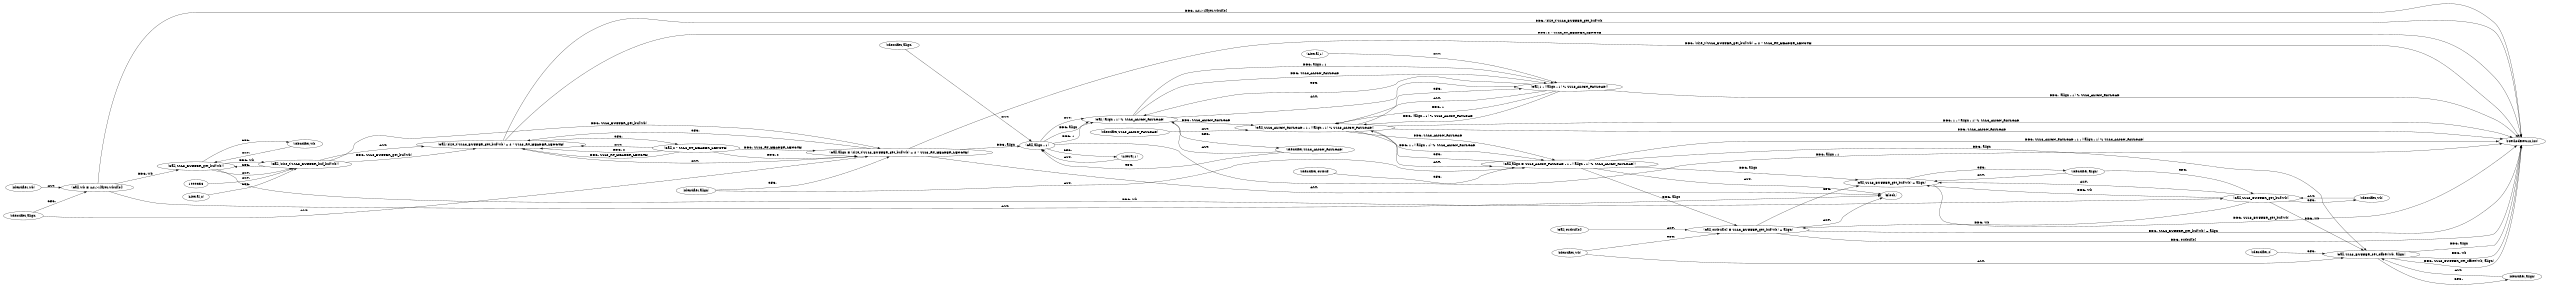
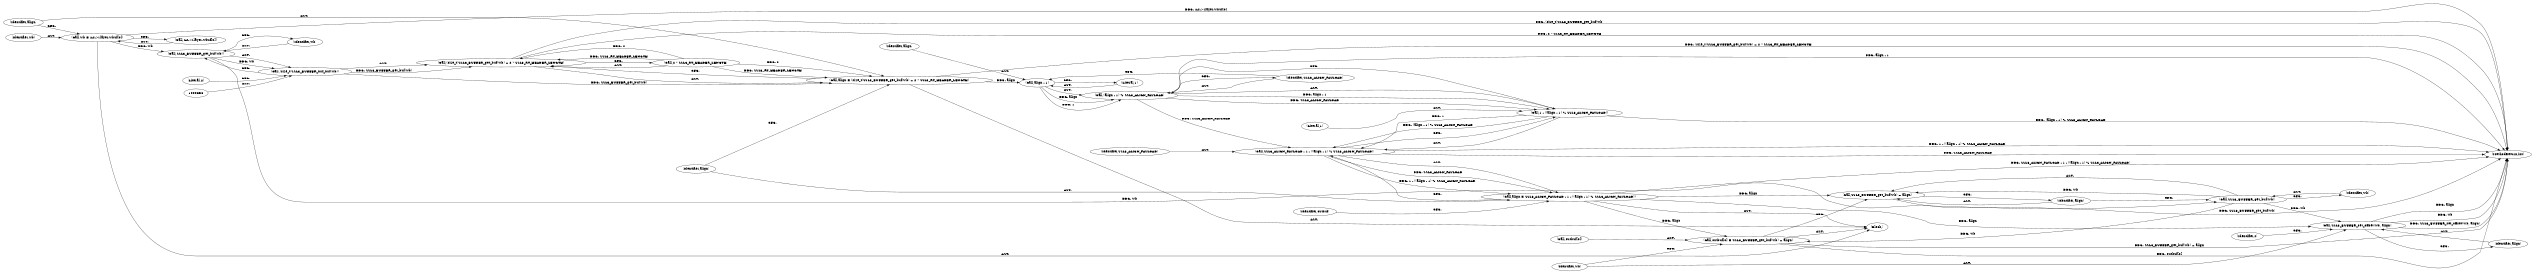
  digraph {
    rankdir=LR
    n1 [label="(Call,wb = &s->rlayer.wbuf[0])"]
    n2 [label="(Call,SSL3_BUFFER_get_buf(wb))"]
    n3 [label="(Block,)"]
    n4 [label="(MethodReturn,int)"]
+   n5 [label="(Call,&s->rlayer.wbuf[0])"]
    n6 [label="(Call,(size_t)SSL3_BUFFER_buf_buf(wb))"]
    n7 [label="(Call,SSL3_BUFFER_get_buf(wb))"]
    n8 [label="(Identifier,wb)"]
    n9 [label="(Call,align = (size_t)SSL3_BUFFER_get_buf(wb) + 2 * SSL3_RT_HEADER_LENGTH)"]
    n10 [label="(Call,(size_t)SSL3_BUFFER_get_buf(wb) + 2 * SSL3_RT_HEADER_LENGTH)"]
    n11 [label="(Call,outbuf[0] = SSL3_BUFFER_get_buf(wb) + align)"]
    n12 [label="(Call,SSL3_BUFFER_get_buf(wb) + align)"]
    n13 [label="(Call,SSL3_BUFFER_set_offset(wb, align))"]
    n14 [label="(Identifier,wb)"]
    n15 [label="(Call,align - 1)"]
    n16 [label="(Call,2 * SSL3_RT_HEADER_LENGTH)"]
    n17 [label="(Call,(align - 1) % SSL3_ALIGN_PAYLOAD)"]
    n18 [label="(Literal,1)"]
    n19 [label="(Call,SSL3_ALIGN_PAYLOAD - 1 - ((align - 1) % SSL3_ALIGN_PAYLOAD))"]
    n20 [label="(Call,1 - ((align - 1) % SSL3_ALIGN_PAYLOAD))"]
    n21 [label="(Identifier,SSL3_ALIGN_PAYLOAD)"]
    n22 [label="(Call,align = SSL3_ALIGN_PAYLOAD - 1 - ((align - 1) % SSL3_ALIGN_PAYLOAD))"]
    n23 [label="(Identifier,align)"]
    n24 [label="(Identifier,align)"]
    n25 [label="(Identifier,s)"]
    n26 [label="(Identifier,SSL3_ALIGN_PAYLOAD)"]
    n27 [label="(Literal,1)"]
    n28 [label="(Literal,2)"]
    n29 [label="(Identifier,align)"]
    n30 [label="(Call,outbuf[0])"]
    n31 [label="(Identifier,align)"]
    n32 [label="(Identifier,wb)"]
    n33 [label="(Identifier,align)"]
    n34 [label="(Identifier,wb)"]
    n35 [label="(Identifier,outbuf)"]
    1000356
    n1 -> n2 [label="DDG: wb"]
    n1 -> n3 [label="AST: "]
    n1 -> n4 [label="DDG: &s->rlayer.wbuf[0]"]
+   n1 -> n5 [label="CFG: "]
    n2 -> n6 [label="AST: "]
    n2 -> n6 [label="DDG: wb"]
    n2 -> n7 [label="DDG: wb"]
    n2 -> n8 [label="CFG: "]
+   n5 -> n1 [label="AST: "]
    n6 -> n2 [label="CFG: "]
    n6 -> n9 [label="DDG: SSL3_BUFFER_get_buf(wb)"]
    n6 -> n10 [label="AST: "]
    n6 -> n10 [label="DDG: SSL3_BUFFER_get_buf(wb)"]
    n7 -> n11 [label="DDG: wb"]
    n7 -> n12 [label="AST: "]
    n7 -> n12 [label="DDG: wb"]
    n7 -> n13 [label="DDG: wb"]
    n7 -> n14 [label="CFG: "]
    n8 -> n2 [label="AST: "]
    n9 -> n3 [label="AST: "]
    n9 -> n4 [label="DDG: (size_t)SSL3_BUFFER_get_buf(wb) + 2 * SSL3_RT_HEADER_LENGTH"]
    n9 -> n10 [label="CFG: "]
    n9 -> n15 [label="DDG: align"]
    n10 -> n4 [label="DDG: (size_t)SSL3_BUFFER_get_buf(wb)"]
    n10 -> n4 [label="DDG: 2 * SSL3_RT_HEADER_LENGTH"]
    n10 -> n9 [label="AST: "]
    n10 -> n16 [label="CFG: "]
    n11 -> n3 [label="AST: "]
    n11 -> n4 [label="DDG: SSL3_BUFFER_get_buf(wb) + align"]
    n11 -> n4 [label="DDG: outbuf[0]"]
    n11 -> n12 [label="CFG: "]
    n12 -> n4 [label="DDG: SSL3_BUFFER_get_buf(wb)"]
    n12 -> n23 [label="CFG: "]
    n13 -> n4 [label="DDG: align"]
    n13 -> n4 [label="DDG: wb"]
    n13 -> n4 [label="DDG: SSL3_BUFFER_set_offset(wb, align)"]
    n13 -> n24 [label="CFG: "]
    n14 -> n7 [label="AST: "]
    n15 -> n17 [label="AST: "]
    n15 -> n17 [label="DDG: align"]
    n15 -> n17 [label="DDG: 1"]
    n15 -> n18 [label="CFG: "]
    n16 -> n9 [label="DDG: 2"]
    n16 -> n9 [label="DDG: SSL3_RT_HEADER_LENGTH"]
    n16 -> n10 [label="AST: "]
    n16 -> n10 [label="DDG: 2"]
    n16 -> n10 [label="DDG: SSL3_RT_HEADER_LENGTH"]
-   n15 -> n4 [label="DDG: align - 1"]
+   n17 -> n4 [label="DDG: align - 1"]
    n17 -> n19 [label="DDG: SSL3_ALIGN_PAYLOAD"]
    n17 -> n20 [label="AST: "]
    n17 -> n20 [label="DDG: align - 1"]
    n17 -> n20 [label="DDG: SSL3_ALIGN_PAYLOAD"]
    n17 -> n21 [label="CFG: "]
    n18 -> n15 [label="AST: "]
    n19 -> n4 [label="DDG: SSL3_ALIGN_PAYLOAD"]
    n19 -> n4 [label="DDG: 1 - ((align - 1) % SSL3_ALIGN_PAYLOAD)"]
    n19 -> n20 [label="CFG: "]
    n19 -> n22 [label="AST: "]
    n19 -> n22 [label="DDG: SSL3_ALIGN_PAYLOAD"]
    n19 -> n22 [label="DDG: 1 - ((align - 1) % SSL3_ALIGN_PAYLOAD)"]
    n20 -> n4 [label="DDG: (align - 1) % SSL3_ALIGN_PAYLOAD"]
    n20 -> n17 [label="CFG: "]
    n20 -> n19 [label="AST: "]
    n20 -> n19 [label="DDG: 1"]
    n20 -> n19 [label="DDG: (align - 1) % SSL3_ALIGN_PAYLOAD"]
    n21 -> n15 [label="CFG: "]
    n21 -> n17 [label="AST: "]
    n22 -> n3 [label="AST: "]
    n22 -> n4 [label="DDG: SSL3_ALIGN_PAYLOAD - 1 - ((align - 1) % SSL3_ALIGN_PAYLOAD)"]
    n22 -> n11 [label="DDG: align"]
    n22 -> n12 [label="DDG: align"]
    n22 -> n13 [label="DDG: align"]
    n22 -> n19 [label="CFG: "]
    n23 -> n7 [label="CFG: "]
    n23 -> n12 [label="AST: "]
    n24 -> n13 [label="AST: "]
    n25 -> n13 [label="CFG: "]
    n26 -> n19 [label="AST: "]
    n27 -> n20 [label="AST: "]
    n28 -> n6 [label="CFG: "]
    n29 -> n1 [label="CFG: "]
    n29 -> n9 [label="AST: "]
    n30 -> n11 [label="AST: "]
    n31 -> n9 [label="CFG: "]
    n31 -> n22 [label="AST: "]
    n32 -> n11 [label="CFG: "]
    n32 -> n13 [label="AST: "]
    n33 -> n15 [label="AST: "]
    n34 -> n1 [label="AST: "]
    n35 -> n22 [label="CFG: "]
    1000356 -> n6 [label="AST: "]
  }
